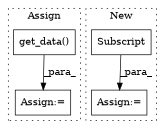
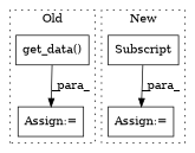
  digraph {
    node [a=68 shape=box]
    n1 [a=75 l="14,1" label="get_data()" s="3770,3802"]
    n2 [l=14 label="Assign:=" s=3756]
    n3 [a=63 l="32,0" label=Subscript s="3920,0"]
    n4 [l=3 label="Assign:=" s=3917]
    subgraph cluster_1 {
-     label=Assign
+     label=Old
      style=dotted
      n1
      n2
    }
    subgraph cluster_2 {
      label=New
      style=dotted
      n3
      n4
    }
    n1 -> n2 [label=_para_]
    n3 -> n4 [label=_para_]
  }
